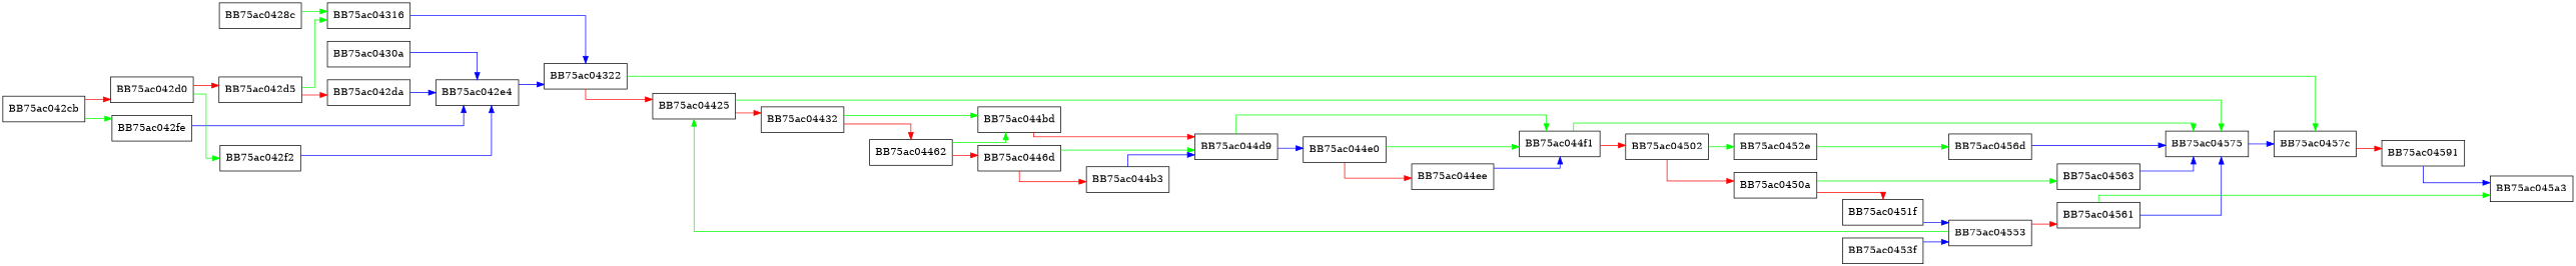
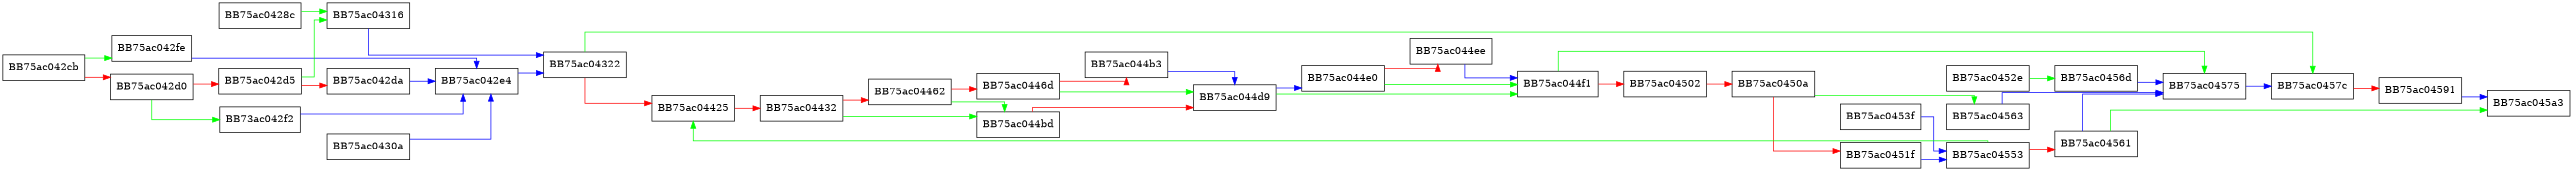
  digraph {
    rankdir=LR
    splines=ortho
    node [shape=box]
    edge [color=green]
    BB75ac0428c
    BB75ac04316
    BB75ac04322
    BB75ac0457c
    BB75ac04425
    BB75ac0430a
    BB75ac042e4
    BB75ac042cb
    BB75ac042fe
    BB75ac042d0
-   BB75ac042f2
+   BB75ac042f2 [label=BB73ac042f2]
    BB75ac042d5
    BB75ac042da
    BB75ac04591
    BB75ac04575
    BB75ac04432
    BB75ac045a3
    BB75ac044bd
    BB75ac04462
    BB75ac044d9
    BB75ac0446d
    BB75ac044f1
    BB75ac044e0
    BB75ac044b3
    BB75ac04502
    BB75ac044ee
    BB75ac0452e
    BB75ac0450a
    BB75ac0456d
    BB75ac04563
    BB75ac0451f
    BB75ac0453f
    BB75ac04553
    BB75ac04561
    BB75ac0428c -> BB75ac04316
    BB75ac04316 -> BB75ac04322 [color=blue]
    BB75ac04322 -> BB75ac0457c
    BB75ac04322 -> BB75ac04425 [color=red]
    BB75ac0457c -> BB75ac04591 [color=red]
-   BB75ac04425 -> BB75ac04575
    BB75ac04425 -> BB75ac04432 [color=red]
    BB75ac0430a -> BB75ac042e4 [color=blue]
    BB75ac042e4 -> BB75ac04322 [color=blue]
    BB75ac042cb -> BB75ac042fe
    BB75ac042cb -> BB75ac042d0 [color=red]
    BB75ac042fe -> BB75ac042e4 [color=blue]
    BB75ac042d0 -> BB75ac042f2
    BB75ac042d0 -> BB75ac042d5 [color=red]
    BB75ac042f2 -> BB75ac042e4 [color=blue]
    BB75ac042d5 -> BB75ac04316
    BB75ac042d5 -> BB75ac042da [color=red]
    BB75ac042da -> BB75ac042e4 [color=blue]
    BB75ac04591 -> BB75ac045a3 [color=blue]
    BB75ac04575 -> BB75ac0457c [color=blue]
    BB75ac04432 -> BB75ac044bd
    BB75ac04432 -> BB75ac04462 [color=red]
    BB75ac044bd -> BB75ac044d9 [color=red]
    BB75ac04462 -> BB75ac044bd
    BB75ac04462 -> BB75ac0446d [color=red]
    BB75ac044d9 -> BB75ac044f1
    BB75ac044d9 -> BB75ac044e0 [color=blue]
    BB75ac0446d -> BB75ac044d9
    BB75ac0446d -> BB75ac044b3 [color=red]
    BB75ac044f1 -> BB75ac04575
    BB75ac044f1 -> BB75ac04502 [color=red]
    BB75ac044e0 -> BB75ac044f1
    BB75ac044e0 -> BB75ac044ee [color=red]
    BB75ac044b3 -> BB75ac044d9 [color=blue]
-   BB75ac04502 -> BB75ac0452e
    BB75ac04502 -> BB75ac0450a [color=red]
    BB75ac044ee -> BB75ac044f1 [color=blue]
    BB75ac0452e -> BB75ac0456d
    BB75ac0450a -> BB75ac04563
    BB75ac0450a -> BB75ac0451f [color=red]
    BB75ac0456d -> BB75ac04575 [color=blue]
    BB75ac04563 -> BB75ac04575 [color=blue]
    BB75ac0451f -> BB75ac04553 [color=blue]
    BB75ac0453f -> BB75ac04553 [color=blue]
    BB75ac04553 -> BB75ac04425
    BB75ac04553 -> BB75ac04561 [color=red]
    BB75ac04561 -> BB75ac04575 [color=blue]
    BB75ac04561 -> BB75ac045a3
  }
